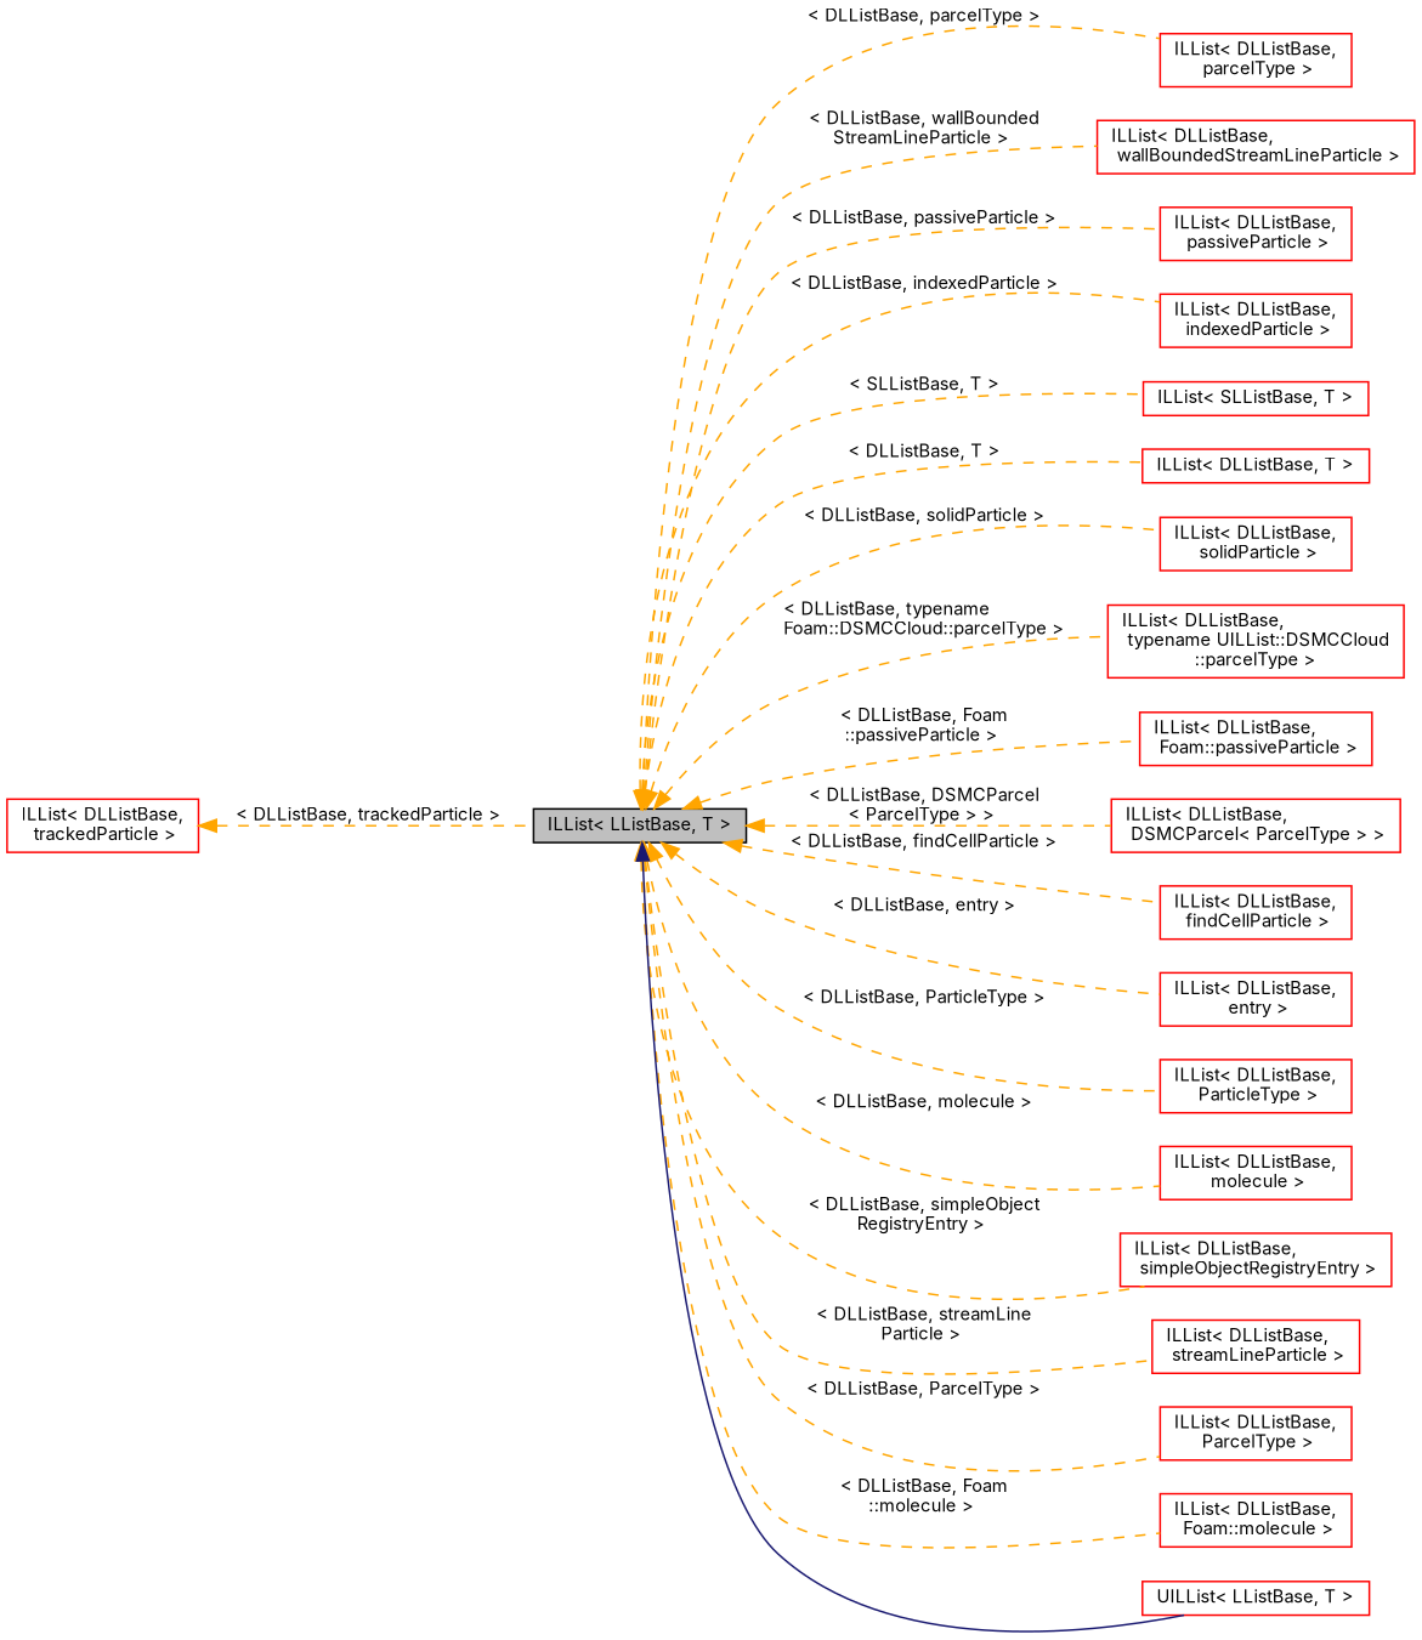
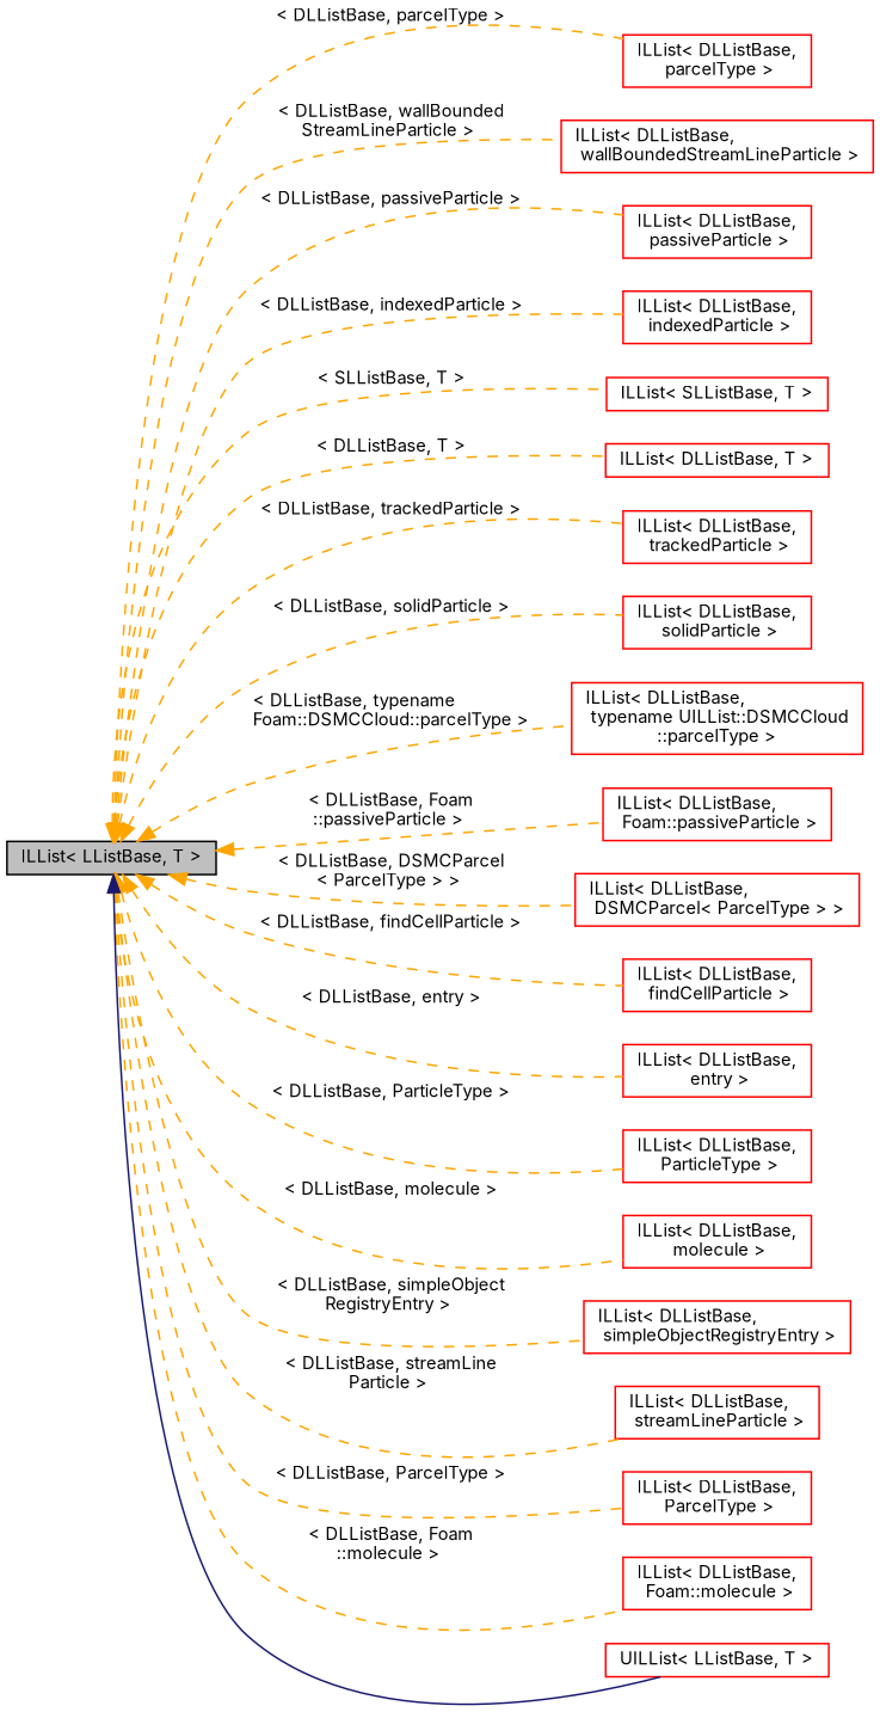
  digraph {
    fontname=Inter
    rankdir=LR
    node [color=red fontname=Inter fontsize=10 shape=record]
    edge [color=orange dir=back fontname=Inter fontsize=10 labelfontname=FreeSans labelfontsize=10 style=dashed]
    n1 [color=black fillcolor=grey75 fontcolor=black height=0.2 label="ILList\< LListBase, T \>" style=filled width=0.4]
    n2 [height=0.2 label="ILList\< DLListBase,\l parcelType \>" width=0.4]
    n3 [height=0.2 label="ILList\< DLListBase,\l wallBoundedStreamLineParticle \>" width=0.4]
    n4 [height=0.2 label="ILList\< DLListBase,\l passiveParticle \>" width=0.4]
    n5 [height=0.2 label="ILList\< DLListBase,\l indexedParticle \>" width=0.4]
    n6 [height=0.2 label="ILList\< SLListBase, T \>" width=0.4]
    n7 [height=0.2 label="ILList\< DLListBase, T \>" width=0.4]
    n8 [height=0.2 label="ILList\< DLListBase,\l trackedParticle \>" width=0.4]
    n9 [height=0.2 label="ILList\< DLListBase,\l solidParticle \>" width=0.4]
    n10 [height=0.2 label="ILList\< DLListBase,\l typename UILList::DSMCCloud\l::parcelType \>" width=0.4]
    n11 [height=0.2 label="ILList\< DLListBase,\l Foam::passiveParticle \>" width=0.4]
    n12 [height=0.2 label="ILList\< DLListBase,\l DSMCParcel\< ParcelType \> \>" width=0.4]
    n13 [height=0.2 label="ILList\< DLListBase,\l findCellParticle \>" width=0.4]
    n14 [height=0.2 label="ILList\< DLListBase,\l entry \>" width=0.4]
    n15 [height=0.2 label="ILList\< DLListBase,\l ParticleType \>" width=0.4]
    n16 [height=0.2 label="ILList\< DLListBase,\l molecule \>" width=0.4]
    n17 [height=0.2 label="ILList\< DLListBase,\l simpleObjectRegistryEntry \>" width=0.4]
    n18 [height=0.2 label="ILList\< DLListBase,\l streamLineParticle \>" width=0.4]
    n19 [height=0.2 label="ILList\< DLListBase,\l ParcelType \>" width=0.4]
    n20 [height=0.2 label="ILList\< DLListBase,\l Foam::molecule \>" width=0.4]
    n21 [height=0.2 label="UILList\< LListBase, T \>" width=0.4]
    n1 -> n2 [label=" \< DLListBase, parcelType \>"]
    n1 -> n3 [label=" \< DLListBase, wallBounded\lStreamLineParticle \>"]
    n1 -> n4 [label=" \< DLListBase, passiveParticle \>"]
    n1 -> n5 [label=" \< DLListBase, indexedParticle \>"]
    n1 -> n6 [label=" \< SLListBase, T \>"]
    n1 -> n7 [label=" \< DLListBase, T \>"]
-   n8 -> n1 [label=" \< DLListBase, trackedParticle \>"]
+   n1 -> n8 [label=" \< DLListBase, trackedParticle \>"]
    n1 -> n9 [label=" \< DLListBase, solidParticle \>"]
    n1 -> n10 [label=" \< DLListBase, typename\l Foam::DSMCCloud::parcelType \>"]
    n1 -> n11 [label=" \< DLListBase, Foam\l::passiveParticle \>"]
    n1 -> n12 [label=" \< DLListBase, DSMCParcel\l\< ParcelType \> \>"]
    n1 -> n13 [label=" \< DLListBase, findCellParticle \>"]
    n1 -> n14 [label=" \< DLListBase, entry \>"]
    n1 -> n15 [label=" \< DLListBase, ParticleType \>"]
    n1 -> n16 [label=" \< DLListBase, molecule \>"]
    n1 -> n17 [label=" \< DLListBase, simpleObject\lRegistryEntry \>"]
    n1 -> n18 [label=" \< DLListBase, streamLine\lParticle \>"]
    n1 -> n19 [label=" \< DLListBase, ParcelType \>"]
    n1 -> n20 [label=" \< DLListBase, Foam\l::molecule \>"]
    n1 -> n21 [color=midnightblue style=solid]
  }
